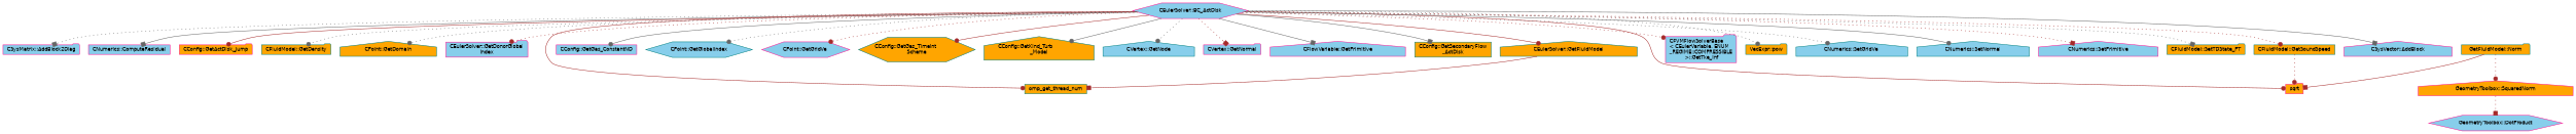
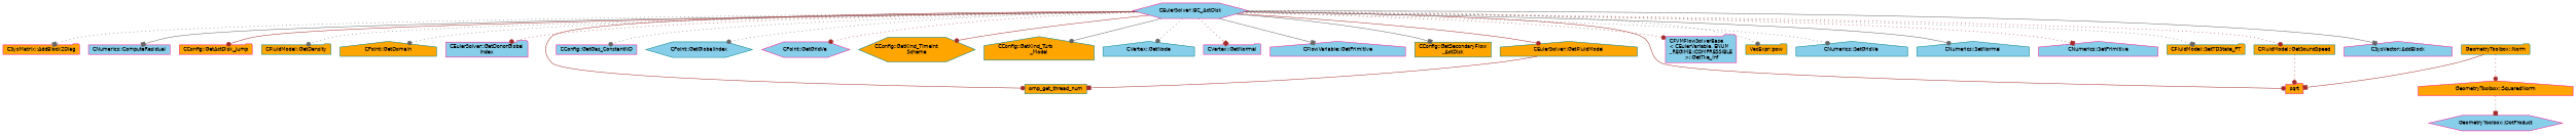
  digraph {
    rankdir=TB
    node [color=deeppink fillcolor=skyblue fontname=Helvetica fontsize=10 shape=house style=filled]
    edge [arrowhead=dot color=brown fontname=Helvetica fontsize=10 labelfontname=Helvetica labelfontsize=10 style=dotted]
    n1 [fontcolor=black height=0.2 label="CEulerSolver::BC_ActDisk" shape=hexagon width=0.4]
    n2 [height=0.2 label="CSysVector::AddBlock" width=0.4]
-   n3 [height=0.2 label="CSysMatrix::AddBlock2Diag" shape=folder width=0.4]
+   n3 [fillcolor=orange height=0.2 label="CSysMatrix::AddBlock2Diag" shape=folder width=0.4]
    n4 [height=0.2 label="CNumerics::ComputeResidual" shape=box width=0.4]
    n5 [fillcolor=orange height=0.2 label="CConfig::GetActDisk_Jump" shape=folder width=0.4]
    n6 [color=teal fillcolor=orange height=0.2 label="CFluidModel::GetDensity" shape=folder width=0.4]
    n7 [color=teal fillcolor=orange height=0.2 label="CPoint::GetDomain" width=0.4]
    n8 [height=0.2 label="CEulerSolver::GetDonorGlobal\lIndex" shape=folder width=0.4]
    n9 [color=teal fillcolor=orange height=0.2 label="CEulerSolver::GetFluidModel" width=0.4]
    n10 [height=0.2 label="CConfig::GetGas_ConstantND" shape=box width=0.4]
    n11 [color=teal height=0.2 label="CPoint::GetGlobalIndex" shape=hexagon width=0.4]
    n12 [height=0.2 label="CPoint::GetGridVel" shape=hexagon width=0.4]
-   n13 [color=teal fillcolor=orange height=0.2 label="CConfig::GetGas_TimeInt\lScheme" shape=hexagon width=0.4]
+   n13 [color=teal fillcolor=orange height=0.2 label="CConfig::GetKind_TimeInt\lScheme" shape=hexagon width=0.4]
    n14 [color=teal fillcolor=orange height=0.2 label="CConfig::GetKind_Turb\l_Model" width=0.4]
    n15 [color=teal height=0.2 label="CVertex::GetNode" width=0.4]
    n16 [height=0.2 label="CVertex::GetNormal" shape=folder width=0.4]
    n17 [height=0.2 label="CFlowVariable::GetPrimitive" width=0.4]
    n18 [color=teal fillcolor=orange height=0.2 label="CConfig::GetSecondaryFlow\l_ActDisk" shape=box width=0.4]
    n19 [color=teal fillcolor=orange height=0.2 label="CFluidModel::GetSoundSpeed" shape=box width=0.4]
    n20 [fillcolor=orange height=0.2 label=sqrt shape=folder width=0.4]
    n21 [height=0.2 label="CFVMFlowSolverBase\l\< CEulerVariable, ENUM\l_REGIME::COMPRESSIBLE\l \>::GetTke_Inf" shape=folder width=0.4]
    n22 [color=teal fillcolor=orange height=0.2 label="VecExpr::pow" shape=folder width=0.4]
    n23 [color=teal height=0.2 label="CNumerics::SetGridVel" width=0.4]
    n24 [color=teal height=0.2 label="CNumerics::SetNormal" width=0.4]
    n25 [height=0.2 label="CNumerics::SetPrimitive" width=0.4]
    n26 [color=teal fillcolor=orange height=0.2 label="CFluidModel::SetTDState_PT" shape=folder width=0.4]
    n27 [color=teal fillcolor=orange height=0.2 label=omp_get_thread_num shape=box width=0.4]
-   n28 [color=teal fillcolor=orange height=0.2 label="GetFluidModel::Norm" shape=folder width=0.4]
+   n28 [color=teal fillcolor=orange height=0.2 label="GeometryToolbox::Norm" shape=folder width=0.4]
    n29 [fillcolor=orange height=0.2 label="GeometryToolbox::SquaredNorm" width=0.4]
    n30 [height=0.2 label="GeometryToolbox::DotProduct" shape=hexagon width=0.4]
    n1 -> n2 [arrowhead=box color=gray40 style=solid]
    n1 -> n3 [arrowhead=box color=gray40]
    n1 -> n4 [arrowhead=box color=gray40 style=solid]
    n1 -> n5 [style=solid]
    n1 -> n6 [color=gray40]
    n1 -> n7 [color=gray40]
    n1 -> n8
    n1 -> n9 [style=solid]
-   n1 -> n10 [color=gray40 style=solid]
+   n1 -> n10 [color=gray40]
    n1 -> n11 [color=gray40]
    n1 -> n12
    n1 -> n13 [style=solid]
    n1 -> n14 [color=gray40 style=solid]
    n1 -> n15 [color=gray40]
    n1 -> n16 [arrowhead=box]
    n1 -> n17 [arrowhead=box color=gray40 style=solid]
    n1 -> n18 [arrowhead=box color=gray40 style=solid]
    n1 -> n19
    n1 -> n20 [style=solid]
    n1 -> n21
    n1 -> n22 [color=gray40]
    n1 -> n23 [color=gray40]
    n1 -> n24 [color=gray40 style=solid]
    n1 -> n25 [arrowhead=box]
    n1 -> n26 [arrowhead=box color=gray40]
    n1 -> n27 [style=solid]
    n9 -> n27 [arrowhead=box style=solid]
    n19 -> n20
    n28 -> n20 [arrowhead=box style=solid]
    n28 -> n29
    n29 -> n30 [arrowhead=box]
  }
